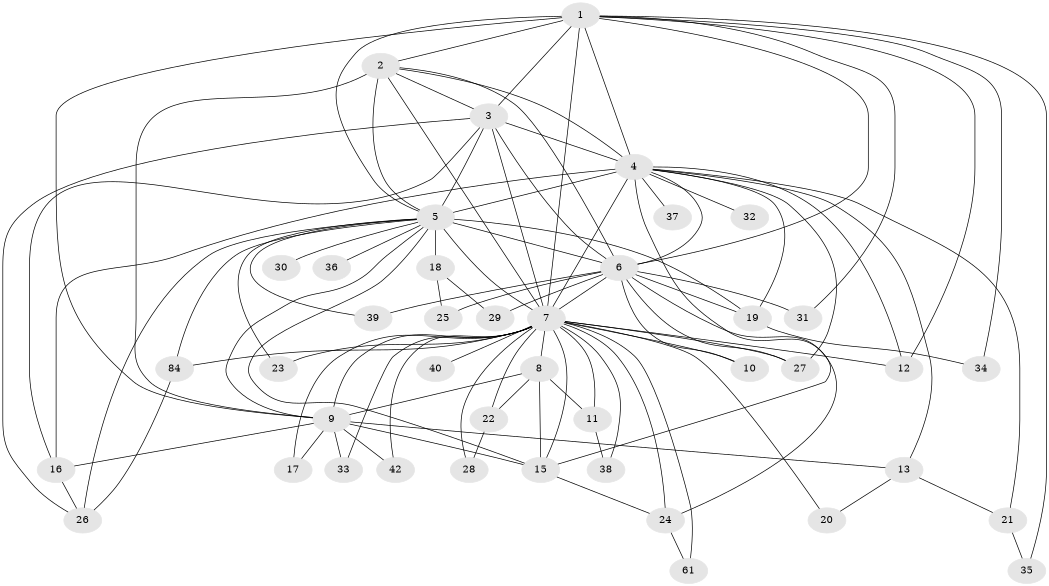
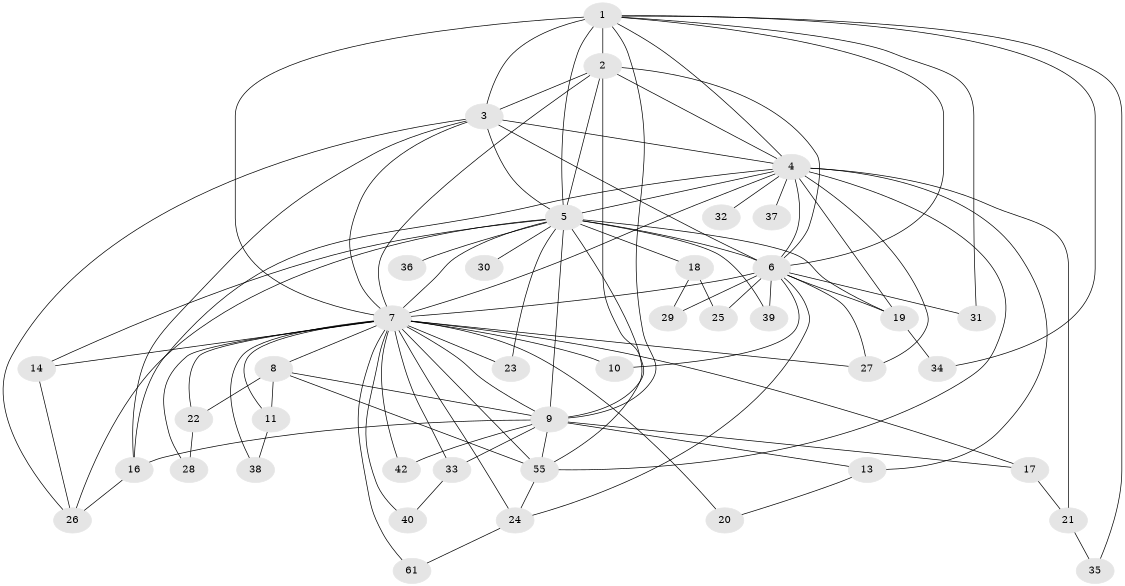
  graph {
    node [color=gray90 style=filled]
    edge [weight=1.0]
    1
    2
    3
    4
    5
    6
    7
    9
-   12
    31
    34
    35
    16
    26
    13
-   15
+   15 [label=55]
    19
    21
    27
    32
    37
    30
-   14 [label=84]
+   14
    18
    23
    36
    39
    10
    24
    25
    29
    8
    11
    17
    20
    22
    28
    33
    38
    40
    n41 [label=61]
    42
    1 -- 2 [weight=3.0]
    1 -- 3 [weight=2.0]
    1 -- 4 [weight=2.0]
    1 -- 5 [weight=2.0]
    1 -- 6 [weight=4.0]
    1 -- 7 [weight=4.0]
    1 -- 9
-   1 -- 12
    1 -- 31
    1 -- 34
    1 -- 35
    2 -- 3 [weight=2.0]
    2 -- 4
    2 -- 5 [weight=3.0]
    2 -- 6 [weight=2.0]
    2 -- 7 [weight=2.0]
    2 -- 9 [weight=7.0]
    3 -- 4
    3 -- 5
    3 -- 6 [weight=3.0]
    3 -- 7 [weight=2.0]
    3 -- 16
    3 -- 26
    4 -- 5 [weight=2.0]
    4 -- 6 [weight=3.0]
    4 -- 7 [weight=2.0]
-   4 -- 12
    4 -- 16 [weight=2.0]
    4 -- 13
    4 -- 15
    4 -- 19
    4 -- 21
    4 -- 27
    4 -- 32
    4 -- 37
    5 -- 6 [weight=13.0]
    5 -- 7 [weight=3.0]
    5 -- 9 [weight=2.0]
    5 -- 26
    5 -- 15
    5 -- 19
    5 -- 30
    5 -- 14
    5 -- 18 [weight=2.0]
    5 -- 23
    5 -- 36 [weight=2.0]
    5 -- 39
    6 -- 7 [weight=4.0]
    6 -- 31
    6 -- 19
    6 -- 27
    6 -- 39
    6 -- 10
    6 -- 24
    6 -- 25
    6 -- 29
    7 -- 9 [weight=2.0]
-   7 -- 12
    7 -- 15
    7 -- 27
    7 -- 14
    7 -- 23
    7 -- 10
    7 -- 24
    7 -- 8 [weight=2.0]
    7 -- 11
    7 -- 17
    7 -- 20
    7 -- 22
    7 -- 28
    7 -- 33
    7 -- 38
    7 -- 40
    7 -- n41
    7 -- 42
    9 -- 16
    9 -- 13 [weight=2.0]
    9 -- 15
    9 -- 17
    9 -- 33 [weight=2.0]
    9 -- 42
    16 -- 26
    13 -- 20
    15 -- 24
    19 -- 34
    21 -- 35
    14 -- 26
    18 -- 25
    18 -- 29
    24 -- n41
    8 -- 9 [weight=2.0]
    8 -- 15
    8 -- 11
    8 -- 22
    11 -- 38
-   13 -- 21
+   17 -- 21
    22 -- 28
+   33 -- 40
  }
